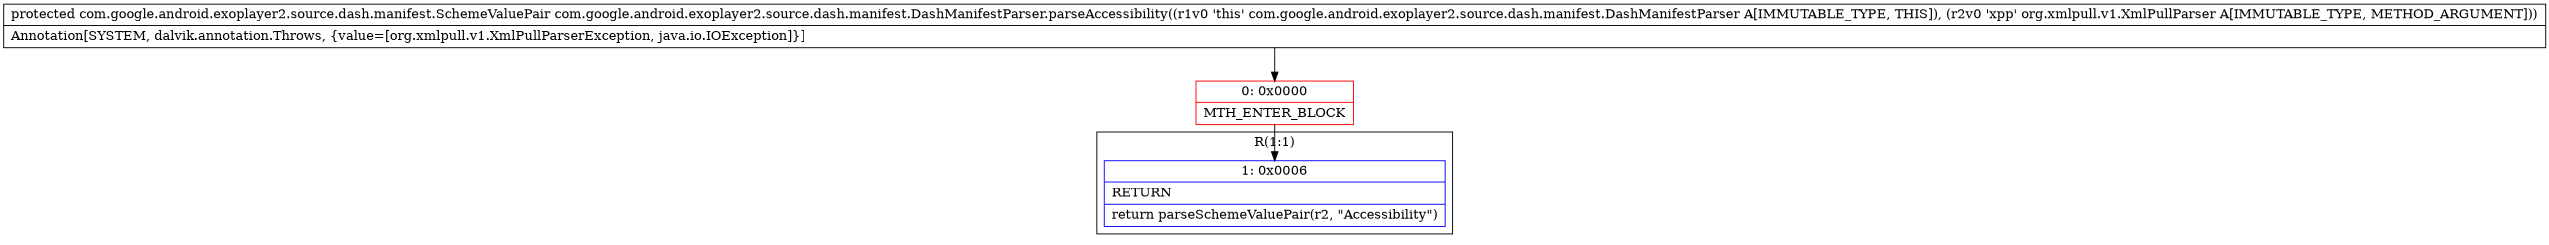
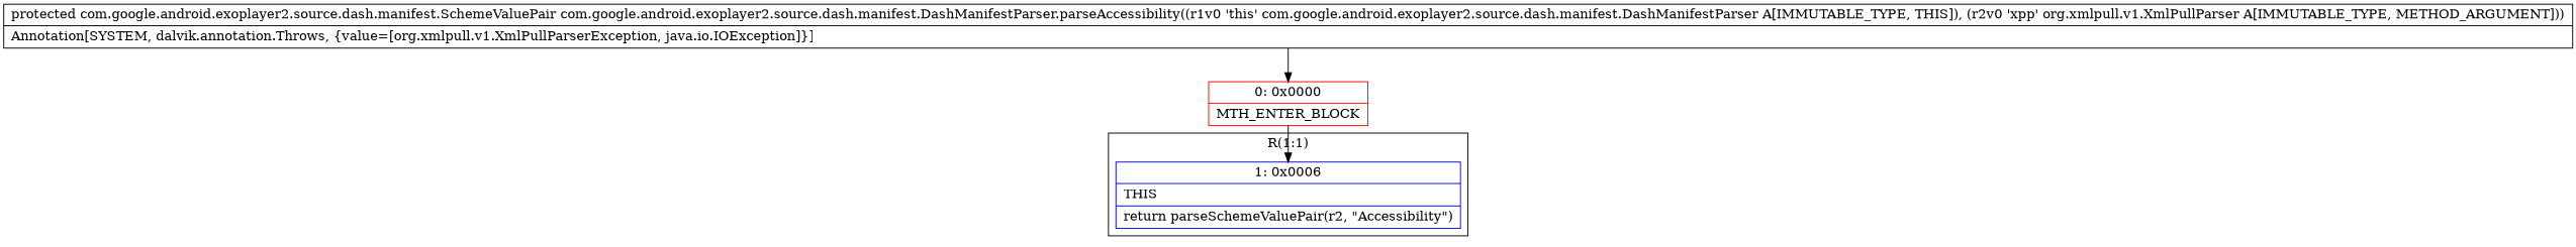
  digraph {
    node [shape=record]
-   n1 [color=blue label="{1\:\ 0x0006|RETURN\l|return parseSchemeValuePair(r2, \"Accessibility\")\l}"]
+   n1 [color=blue label="{1\:\ 0x0006|THIS\l|return parseSchemeValuePair(r2, \"Accessibility\")\l}"]
    n2 [color=red label="{0\:\ 0x0000|MTH_ENTER_BLOCK\l}"]
    n3 [label="{protected com.google.android.exoplayer2.source.dash.manifest.SchemeValuePair com.google.android.exoplayer2.source.dash.manifest.DashManifestParser.parseAccessibility((r1v0 'this' com.google.android.exoplayer2.source.dash.manifest.DashManifestParser A[IMMUTABLE_TYPE, THIS]), (r2v0 'xpp' org.xmlpull.v1.XmlPullParser A[IMMUTABLE_TYPE, METHOD_ARGUMENT]))  | Annotation[SYSTEM, dalvik.annotation.Throws, \{value=[org.xmlpull.v1.XmlPullParserException, java.io.IOException]\}]\l}"]
    subgraph cluster_1 {
      label="R(1:1)"
      n1
    }
    n2 -> n1
    n3 -> n2
  }
